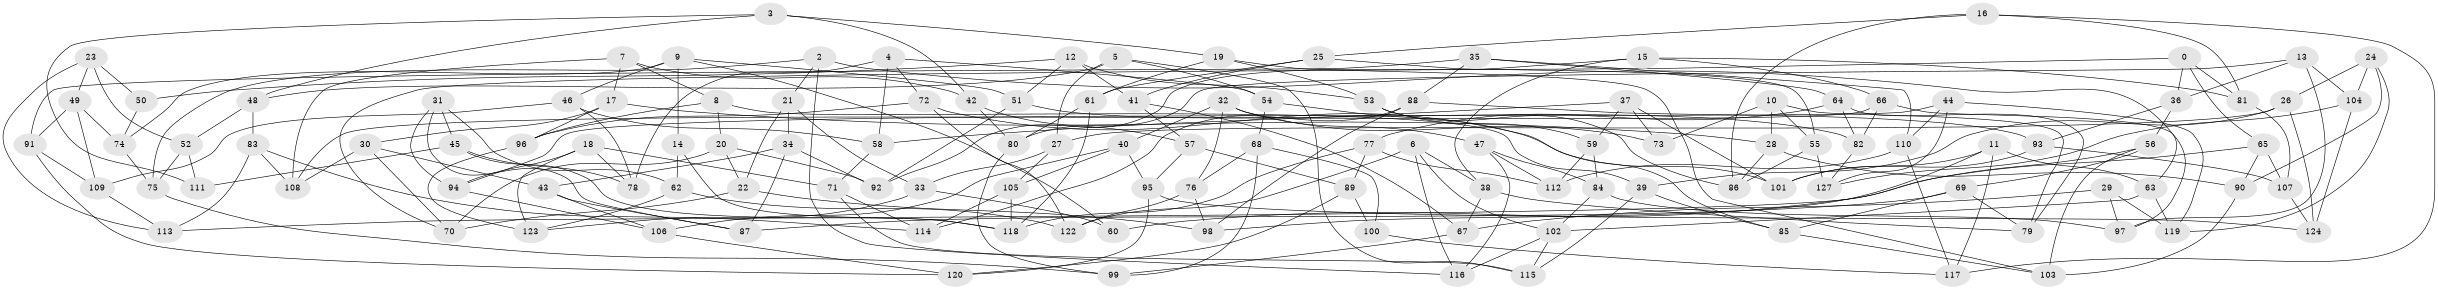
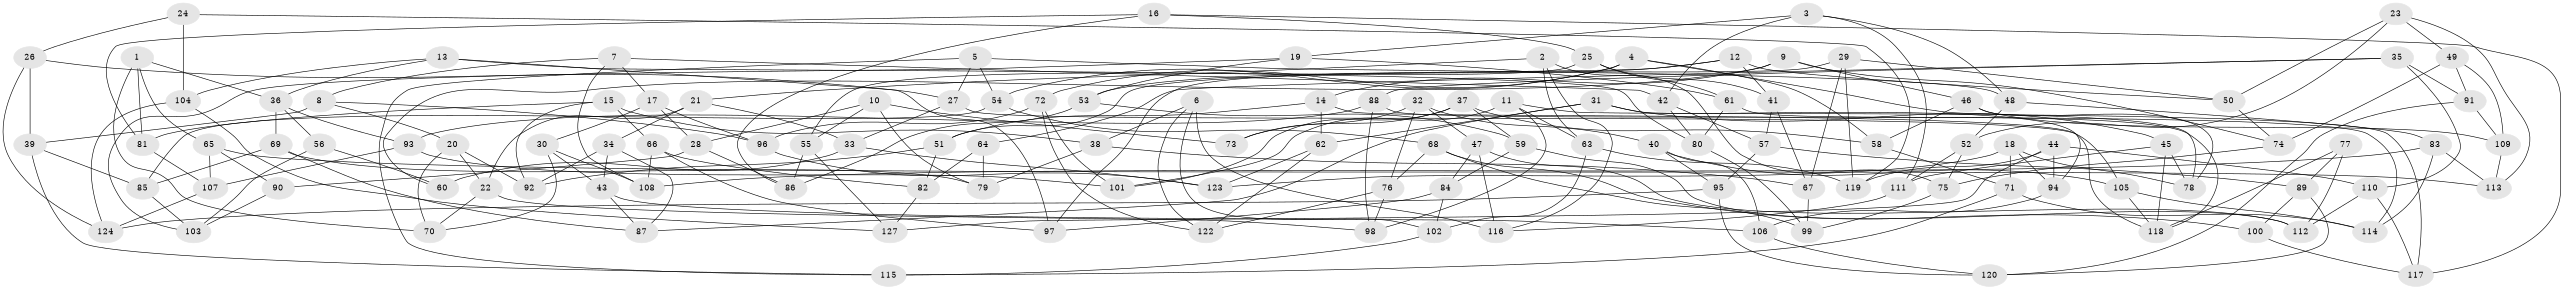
  graph {
    node [color=gray90 style=filled]
-   1 [label=0]
+   1
    36
    65
    70
    81
    56
    93
    113
    90
    107
    2
    21
    63
    75
    116
    22
    33
    34
    102
    119
    99
    3
    19
    42
    48
    111
    53
    61
    103
    80
    57
    52
    83
    4
    54
    58
    72
    78
    85
    68
    71
    122
    96
    101
    5
    27
    115
    105
    6
    38
    79
    67
    7
    8
    17
    108
    20
    39
    28
    30
    92
    123
    9
    14
    46
    60
    74
    51
    62
    118
    109
    10
    55
    73
    86
    n76 [label=127]
    11
    98
    117
    12
    41
    50
    82
    59
    13
    97
    104
    124
    15
    66
    16
    25
    43
    18
    94
    114
    106
    87
    23
    49
    91
    24
    26
    29
    31
    45
    32
    40
    47
    76
    95
    84
    112
    35
    64
    88
    110
    77
    120
    69
    37
    89
    44
    100
    1 -- 36
    1 -- 65
    1 -- 70
    1 -- 81
    36 -- 56
    36 -- 93
    65 -- 113
    65 -- 90
    65 -- 107
    81 -- 107
    56 -- 103
    56 -- 60
-   56 -- 69
+   36 -- 69
    93 -- 107
    93 -- 101
    90 -- 103
    107 -- 124
    2 -- 21
    2 -- 63
    2 -- 75
    2 -- 116
    21 -- 22
    21 -- 33
    21 -- 34
    63 -- 102
    63 -- 119
    75 -- 99
    22 -- 70
    22 -- 98
    33 -- 123
    33 -- 60
    34 -- 92
    34 -- 43
    34 -- 87
    102 -- 115
    3 -- 19
    3 -- 42
    3 -- 48
    3 -- 111
    19 -- 53
    19 -- 61
    19 -- 103
    42 -- 80
    42 -- 57
    48 -- 52
    48 -- 83
-   102 -- 116
+   111 -- 116
    53 -- 86
    53 -- 59
    61 -- 80
    61 -- 118
    80 -- 99
    57 -- 95
    57 -- 89
    52 -- 75
    52 -- 111
    83 -- 113
    83 -- 108
    83 -- 114
    4 -- 54
    4 -- 58
    4 -- 72
    4 -- 78
    54 -- 85
    54 -- 68
    58 -- 71
    72 -- 122
    72 -- 96
    72 -- 101
    85 -- 103
    68 -- 99
    68 -- 76
    68 -- 100
    71 -- 115
    71 -- 114
    96 -- 123
    5 -- 48
    5 -- 54
    5 -- 27
    5 -- 115
    27 -- 33
    27 -- 105
    105 -- 118
    105 -- 114
    6 -- 116
    6 -- 102
    6 -- 122
    6 -- 38
    38 -- 79
    38 -- 67
    67 -- 99
    7 -- 42
    7 -- 8
    7 -- 17
    7 -- 108
    8 -- 96
    8 -- 20
    8 -- 39
    17 -- 96
    17 -- 28
    17 -- 30
    20 -- 70
    20 -- 22
    20 -- 92
    39 -- 85
    39 -- 115
    28 -- 90
    28 -- 86
    30 -- 70
    30 -- 108
    30 -- 43
    9 -- 14
    9 -- 46
    9 -- 60
    9 -- 74
-   9 -- 51
+   14 -- 51
    14 -- 62
    14 -- 118
    46 -- 58
    46 -- 78
    46 -- 109
    74 -- 75
    51 -- 92
    51 -- 82
    62 -- 122
    62 -- 123
    109 -- 113
    10 -- 79
    10 -- 28
    10 -- 55
    10 -- 73
    55 -- 86
    55 -- n76
    11 -- 63
    11 -- 101
    11 -- 98
    11 -- 117
    12 -- 53
    12 -- 51
    12 -- 41
    12 -- 50
    41 -- 57
    41 -- 67
    50 -- 74
    82 -- n76
    59 -- 84
    59 -- 112
    13 -- 36
    13 -- 80
    13 -- 97
    13 -- 104
    104 -- n76
    104 -- 124
    15 -- 81
    15 -- 38
    15 -- 92
    15 -- 66
    66 -- 108
    66 -- 82
    66 -- 97
    16 -- 81
    16 -- 86
    16 -- 117
    16 -- 25
    25 -- 61
    25 -- 55
    25 -- 41
    43 -- 106
    43 -- 87
    18 -- 78
    18 -- 71
    18 -- 123
    18 -- 94
    94 -- 106
    106 -- 120
    23 -- 113
    23 -- 52
    23 -- 50
    23 -- 49
    49 -- 74
    49 -- 109
    49 -- 91
    91 -- 109
    91 -- 120
-   24 -- 90
    24 -- 119
    24 -- 104
    24 -- 26
    26 -- 27
    26 -- 39
    26 -- 124
    29 -- 119
    29 -- 67
+   29 -- 50
    29 -- 97
    31 -- 62
    31 -- 94
    31 -- 87
    31 -- 45
    45 -- 111
    45 -- 78
    45 -- 118
    32 -- 73
    32 -- 40
    32 -- 47
    32 -- 76
    40 -- 105
    40 -- 106
    40 -- 95
    47 -- 116
    47 -- 84
    47 -- 112
    76 -- 122
    76 -- 98
    95 -- 124
    95 -- 120
    84 -- 102
    84 -- 97
    35 -- 91
    35 -- 64
    35 -- 88
    35 -- 110
    64 -- 79
    64 -- 82
-   64 -- 77
    88 -- 93
    88 -- 98
    88 -- 114
    110 -- 117
    110 -- 112
    77 -- 118
    77 -- 112
    77 -- 89
    69 -- 85
    69 -- 79
    69 -- 87
    37 -- 58
    37 -- 101
    37 -- 73
    37 -- 59
    89 -- 120
    89 -- 100
    44 -- 119
    44 -- n76
    44 -- 94
    44 -- 110
    100 -- 117
  }
